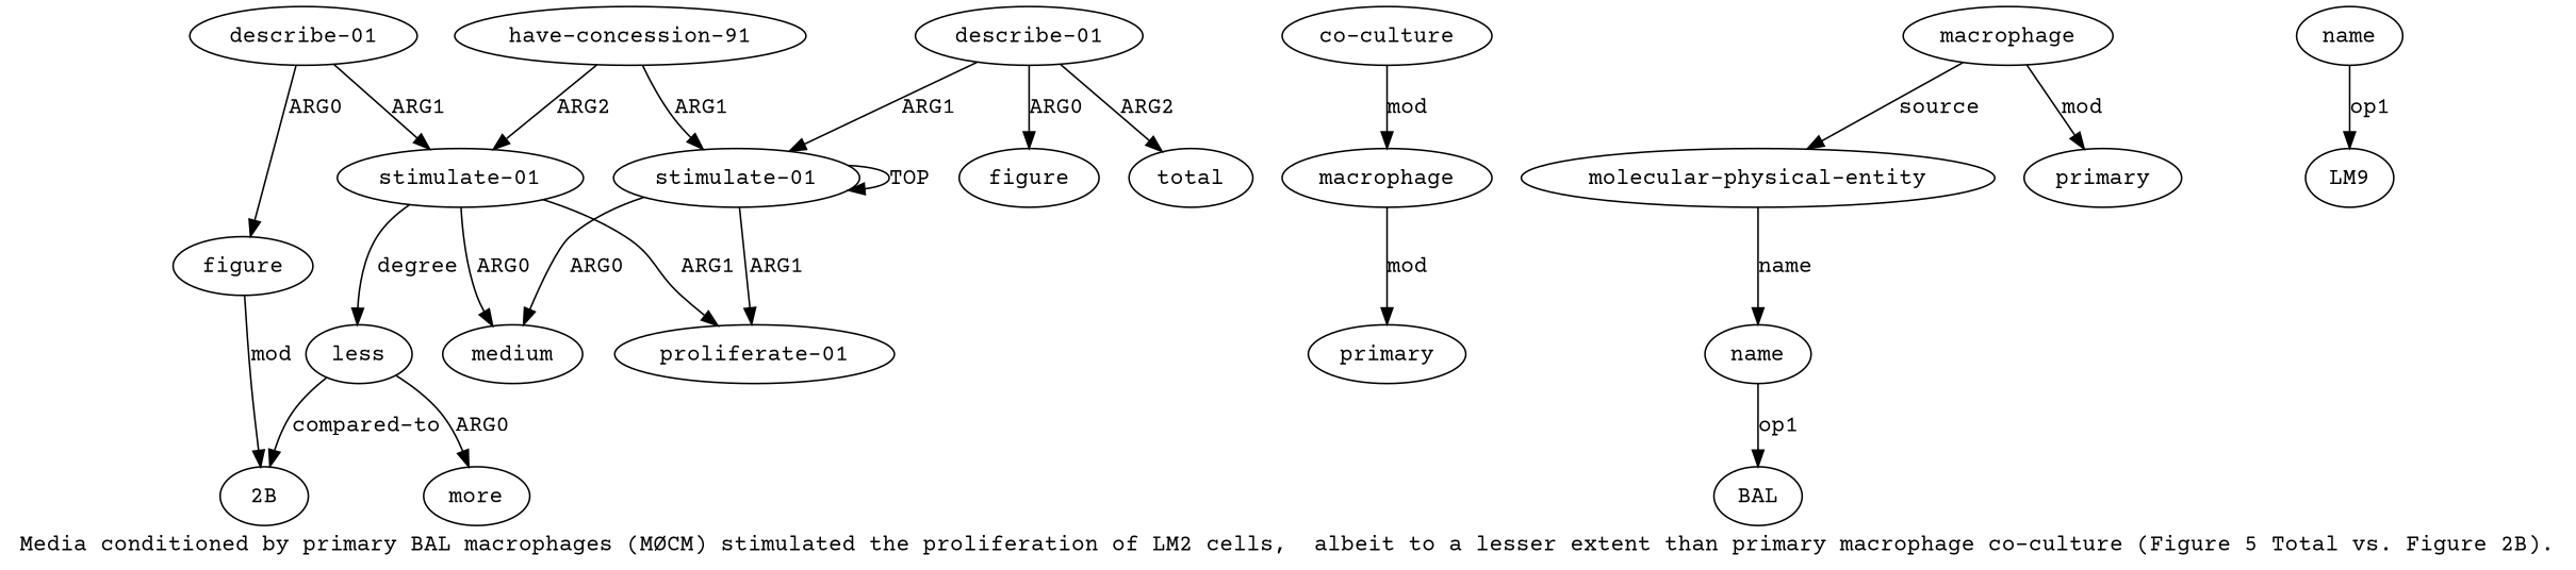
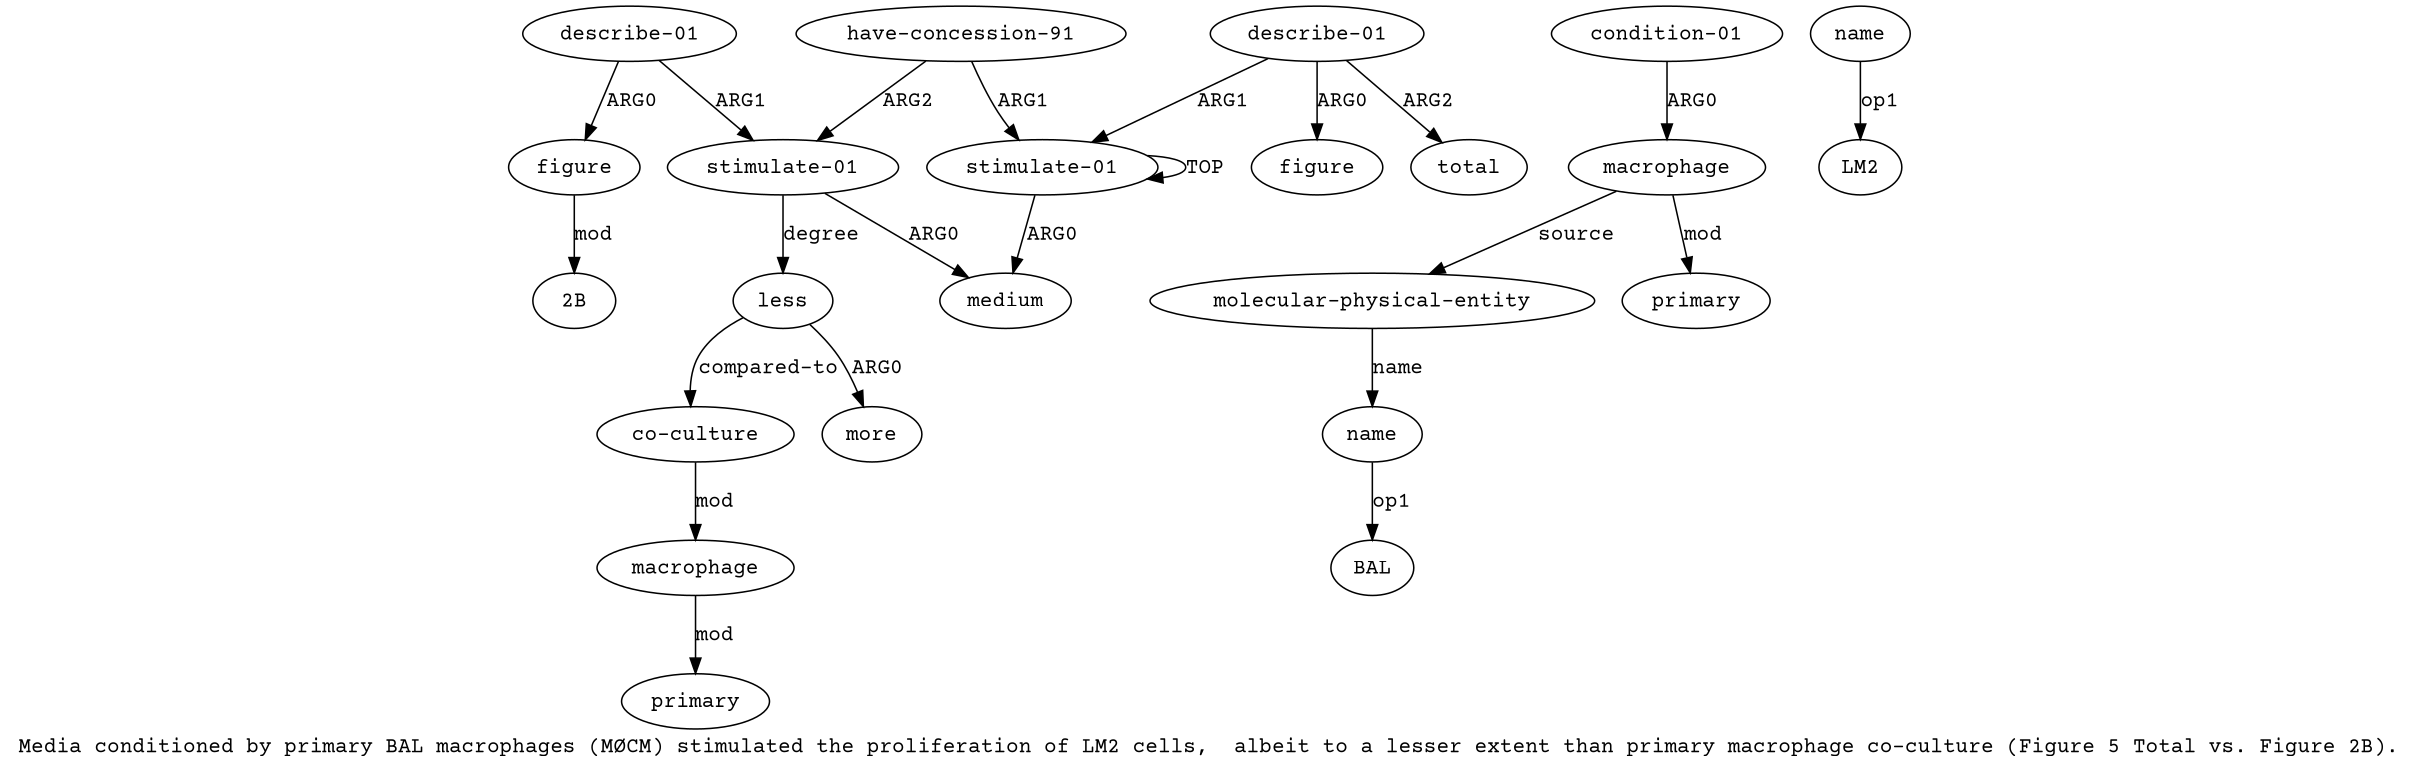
  digraph {
    fontname="Courier Prime"
    label="Media conditioned by primary BAL macrophages (MØCM) stimulated the proliferation of LM2 cells,  albeit to a lesser extent than primary macrophage co-culture (Figure 5 Total vs. Figure 2B)."
    node [color=black fontname="Courier Prime" gold_ind=-1 gold_label="describe-01" test_ind=-1 test_label="describe-01"]
    edge [color=black fontname="Courier Prime" gold_label=ARG0 test_label=ARG0]
    n1 [gold_ind=20 label="describe-01" test_ind=20]
    n2 [gold_ind=21 gold_label=figure label=figure test_ind=21 test_label=figure]
    n3 [gold_ind=14 gold_label="stimulate-01" label="stimulate-01" test_ind=14 test_label="stimulate-01"]
    n4 [gold_label="2B" label="2B" test_label="2B"]
    n5 [gold_ind=15 gold_label=less label=less test_ind=15 test_label=less]
    n6 [gold_ind=1 gold_label=medium label=medium test_ind=1 test_label=medium]
-   n7 [gold_ind=7 gold_label="proliferate-01" label="proliferate-01" test_ind=7 test_label="proliferate-01"]
    n8 [gold_ind=17 gold_label="co-culture" label="co-culture" test_ind=17 test_label="co-culture"]
    n9 [gold_ind=16 gold_label=more label=more test_ind=16 test_label=more]
    n10 [gold_label=BAL label=BAL test_label=BAL]
-   n11 [gold_label=LM2 label=LM9 test_label=LM2]
+   n11 [gold_label=LM2 label=LM2 test_label=LM2]
    n12 [gold_ind=18 gold_label=macrophage label=macrophage test_ind=18 test_label=macrophage]
    n13 [gold_ind=19 gold_label=primary label=primary test_ind=19 test_label=primary]
    n14 [gold_ind=11 gold_label=figure label=figure test_ind=11 test_label=figure]
    n15 [gold_ind=10 label="describe-01" test_ind=10]
    n16 [gold_ind=12 gold_label=total label=total test_ind=12 test_label=total]
    n17 [gold_ind=0 gold_label="stimulate-01" label="stimulate-01" test_ind=0 test_label="stimulate-01"]
    n18 [gold_ind=13 gold_label="have-concession-91" label="have-concession-91" test_ind=13 test_label="have-concession-91"]
    n19 [gold_ind=3 gold_label=macrophage label=macrophage test_ind=3 test_label=macrophage]
    n20 [gold_ind=4 gold_label="molecular-physical-entity" label="molecular-physical-entity" test_ind=4 test_label="molecular-physical-entity"]
    n21 [gold_ind=6 gold_label=primary label=primary test_ind=6 test_label=primary]
    n22 [gold_ind=5 gold_label=name label=name test_ind=5 test_label=name]
+   n23 [gold_ind=2 gold_label="condition-01" label="condition-01" test_ind=2 test_label="condition-01"]
    n24 [gold_ind=9 gold_label=name label=name test_ind=9 test_label=name]
    n1 -> n2 [label=ARG0]
    n1 -> n3 [gold_label=ARG1 label=ARG1 test_label=ARG1]
    n2 -> n4 [gold_label=mod label=mod test_label=mod]
    n3 -> n5 [gold_label=degree label=degree test_label=degree]
    n3 -> n6 [label=ARG0]
-   n3 -> n7 [gold_label=ARG1 label=ARG1 test_label=ARG1]
-   n5 -> n4 [gold_label="compared-to" label="compared-to" test_label="compared-to"]
+   n5 -> n8 [gold_label="compared-to" label="compared-to" test_label="compared-to"]
    n5 -> n9 [gold_label=degree label=ARG0 test_label=degree]
    n8 -> n12 [gold_label=mod label=mod test_label=mod]
    n12 -> n13 [gold_label=mod label=mod test_label=mod]
    n15 -> n14 [label=ARG0]
    n15 -> n16 [gold_label=ARG2 label=ARG2 test_label=ARG2]
    n15 -> n17 [gold_label=ARG1 label=ARG1 test_label=ARG1]
    n17 -> n6 [label=ARG0]
-   n17 -> n7 [gold_label=ARG1 label=ARG1 test_label=ARG1]
    n17 -> n17 [gold_label=TOP label=TOP test_label=TOP]
    n18 -> n3 [gold_label=ARG2 label=ARG2 test_label=ARG2]
    n18 -> n17 [gold_label=ARG1 label=ARG1 test_label=ARG1]
    n19 -> n20 [gold_label=source label=source test_label=source]
    n19 -> n21 [gold_label=mod label=mod test_label=mod]
    n20 -> n22 [gold_label=name label=name test_label=name]
    n22 -> n10 [gold_label=op1 label=op1 test_label=op1]
+   n23 -> n19 [label=ARG0]
    n24 -> n11 [gold_label=op1 label=op1 test_label=op1]
  }
